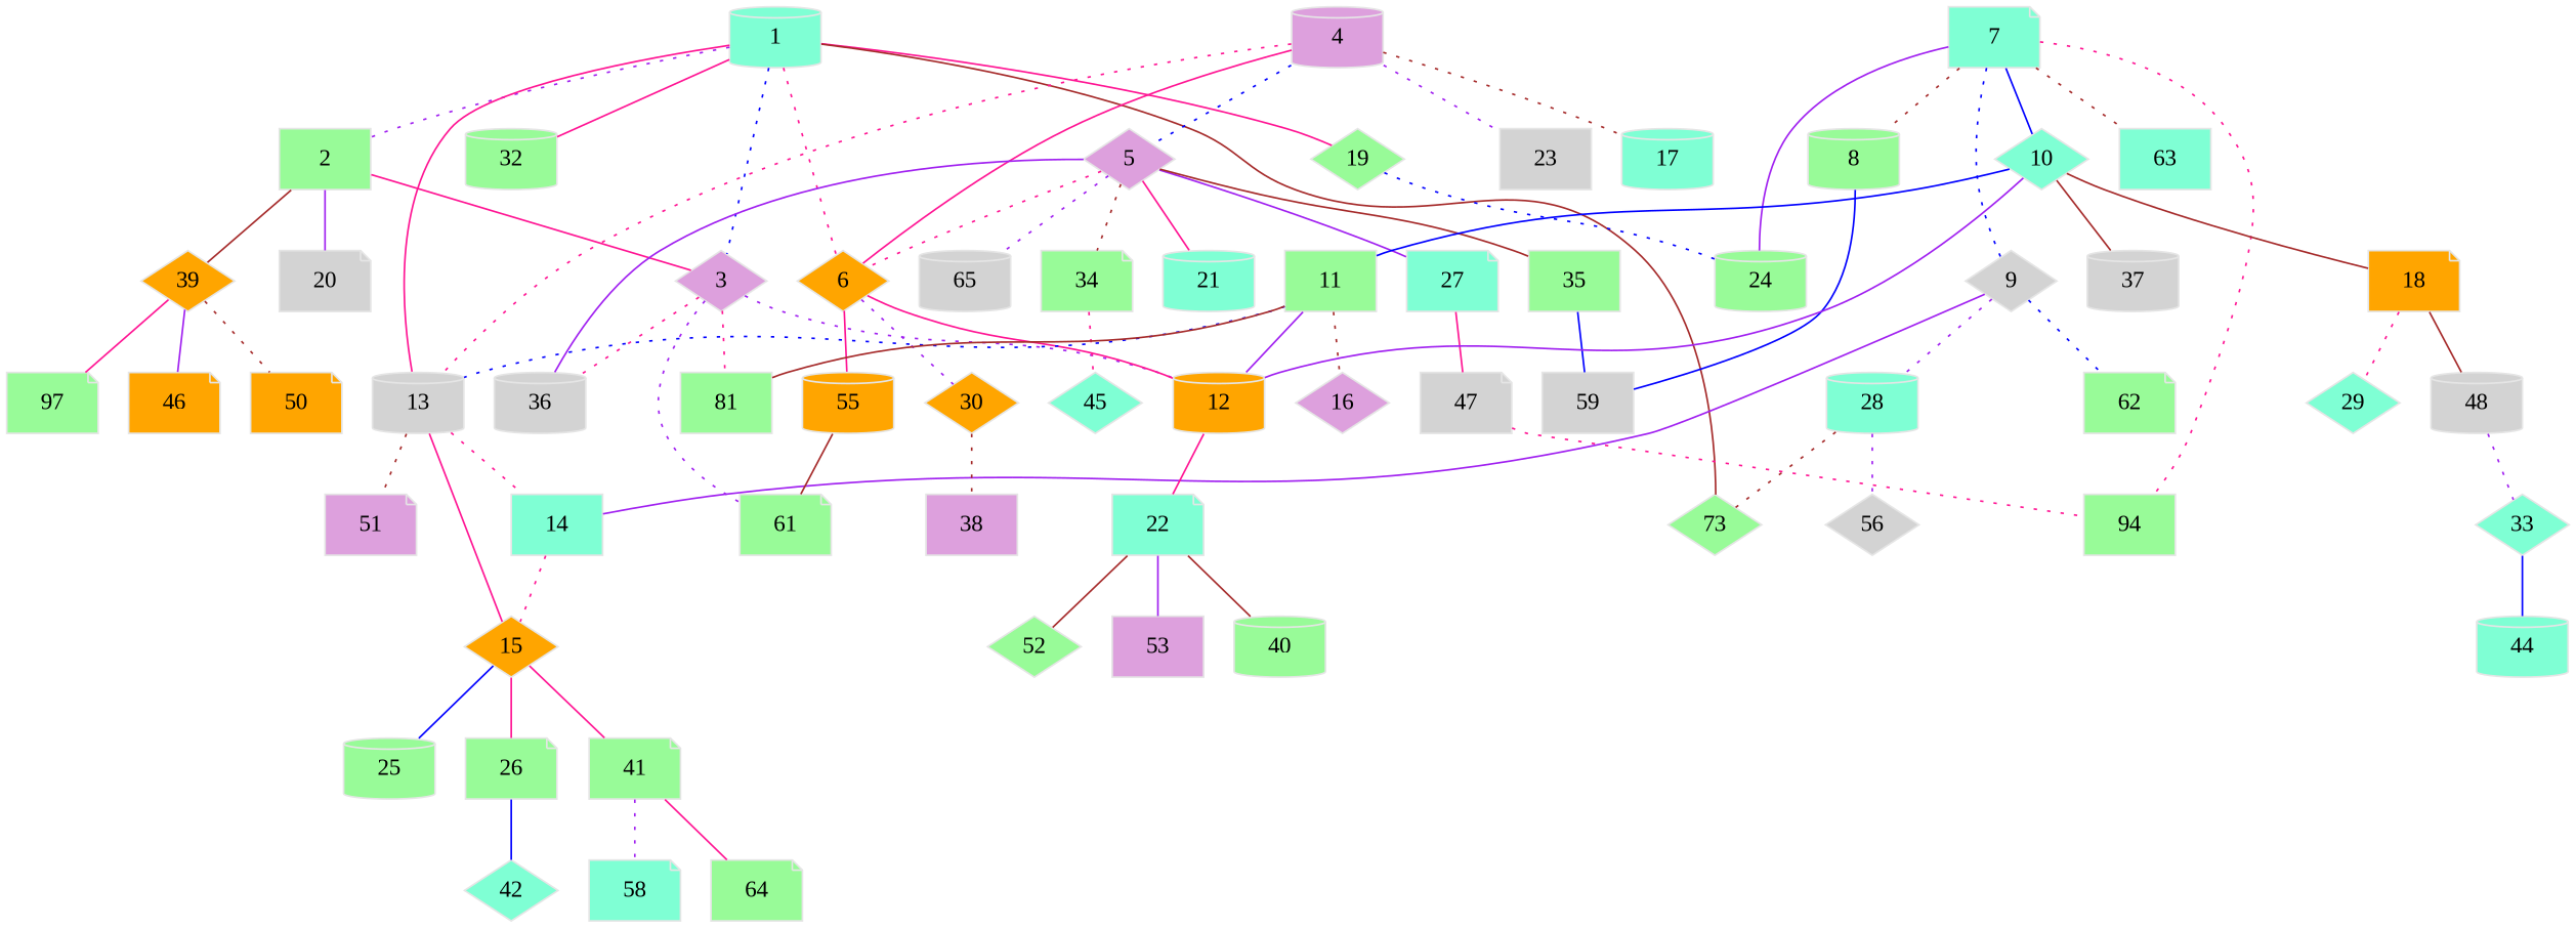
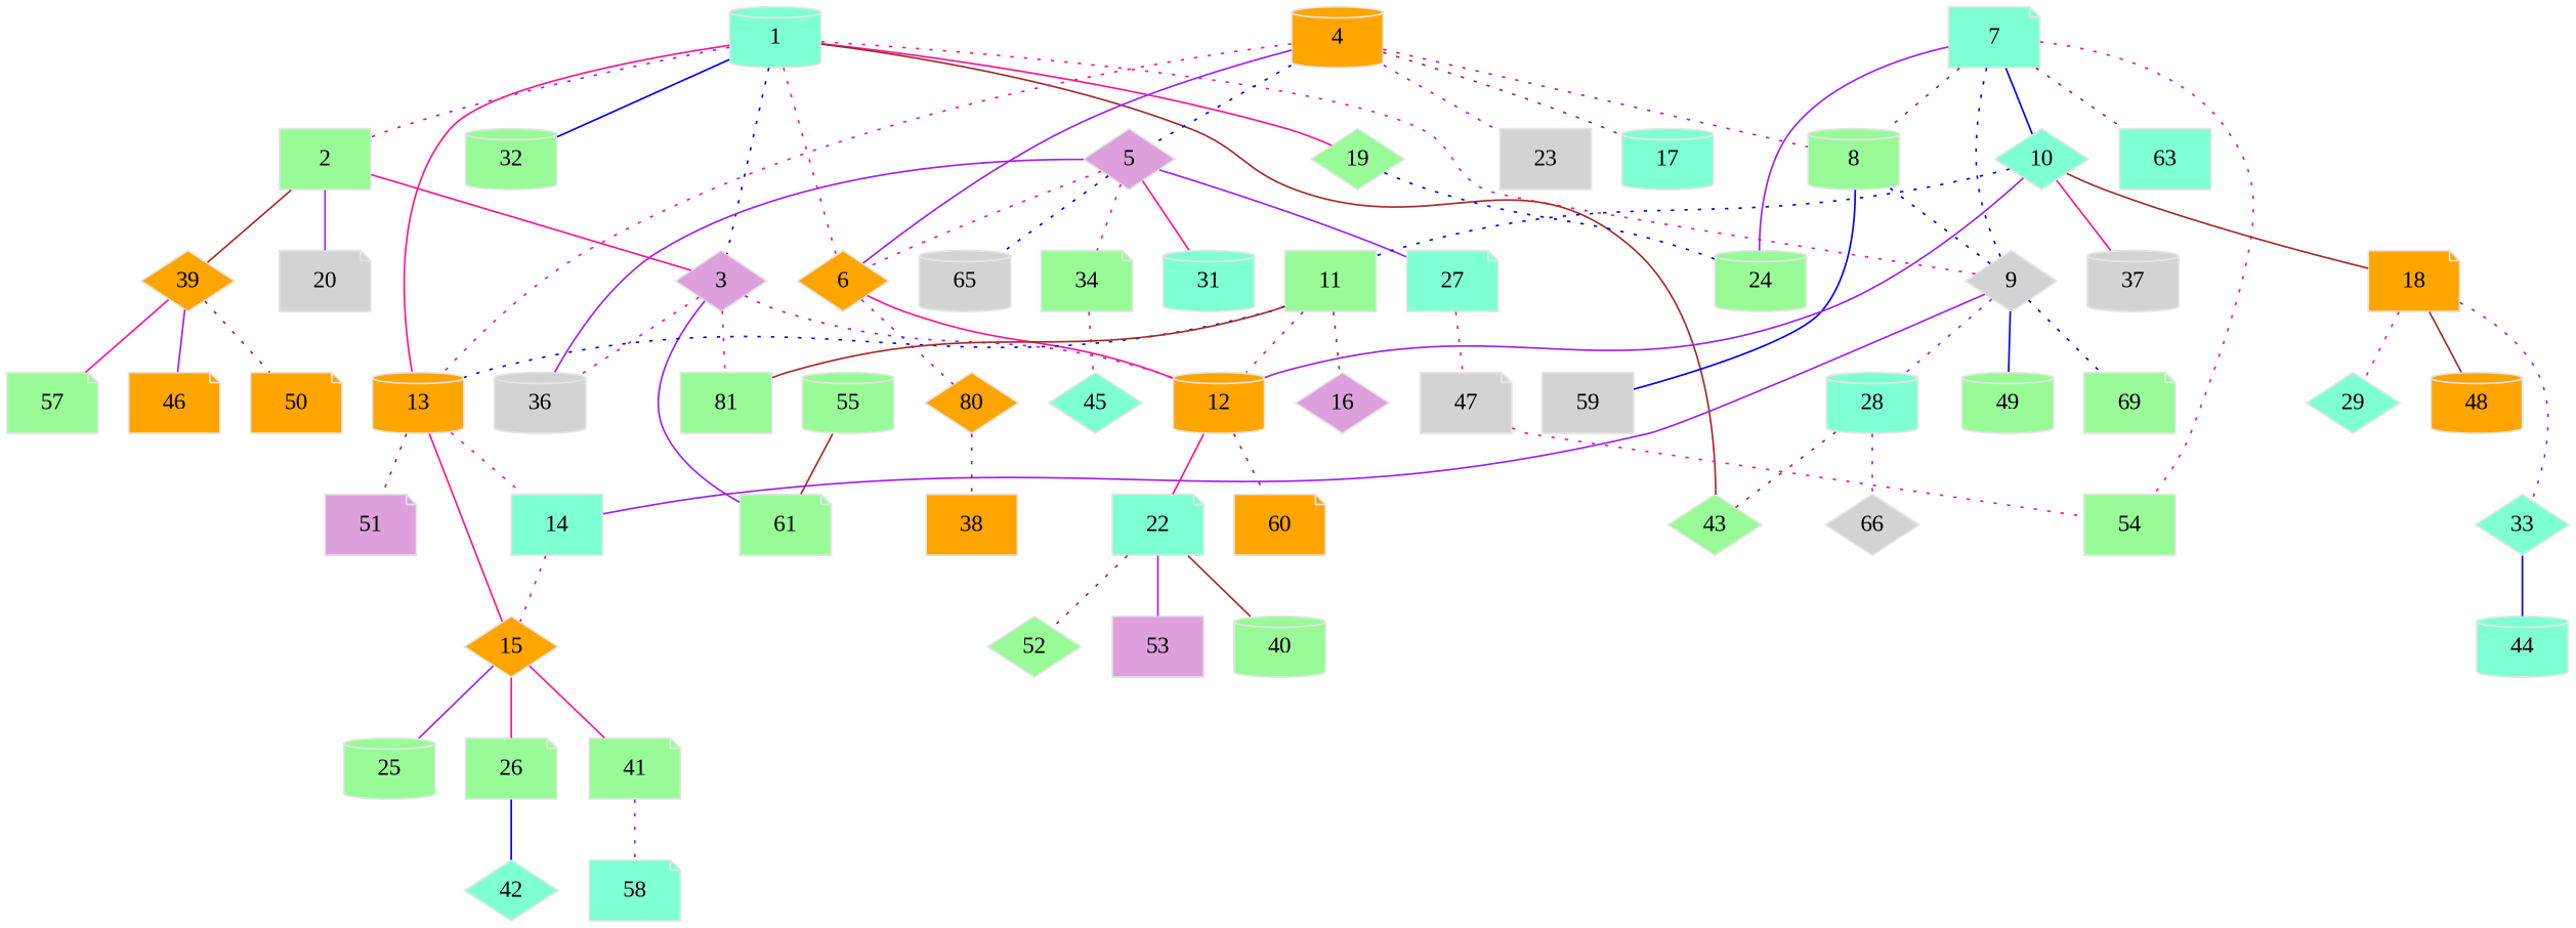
  graph {
    fontname="Liberation Serif"
    node [color=gray90 fillcolor=palegreen fontname="Liberation Serif" shape=cylinder style=filled]
    edge [color=deeppink fontname="Liberation Serif" style=solid]
    1 [fillcolor=aquamarine]
    2 [shape=box]
    3 [fillcolor=plum shape=diamond]
    6 [fillcolor=orange shape=diamond]
    9 [fillcolor=lightgrey shape=diamond]
-   13 [fillcolor=lightgrey]
+   13 [fillcolor=orange]
    19 [shape=diamond]
    32
-   43 [shape=diamond label=73]
+   43 [shape=diamond]
    20 [fillcolor=lightgrey shape=note]
    39 [fillcolor=orange shape=diamond]
    12 [fillcolor=orange]
    n13 [label=81 shape=box]
    36 [fillcolor=lightgrey]
    61 [shape=note]
-   30 [fillcolor=orange shape=diamond]
-   55 [fillcolor=orange]
+   30 [fillcolor=orange shape=diamond label=80]
+   55
    14 [fillcolor=aquamarine shape=box]
    28 [fillcolor=aquamarine]
-   62 [shape=note]
+   49
+   62 [shape=note label=69]
    15 [fillcolor=orange shape=diamond]
    51 [fillcolor=plum shape=note]
    24
    46 [fillcolor=orange shape=note]
    50 [fillcolor=orange shape=note]
-   57 [shape=note label=97]
+   57 [shape=note]
    22 [fillcolor=aquamarine shape=note]
-   4 [fillcolor=plum]
+   60 [fillcolor=orange shape=note]
+   4 [fillcolor=orange]
    5 [fillcolor=plum shape=diamond]
    8
    17 [fillcolor=aquamarine]
    23 [fillcolor=lightgrey shape=box]
    27 [fillcolor=aquamarine shape=note]
-   31 [fillcolor=aquamarine label=21]
+   31 [fillcolor=aquamarine]
    34 [shape=note]
-   35 [shape=box]
    65 [fillcolor=lightgrey]
    59 [fillcolor=lightgrey shape=box]
    47 [fillcolor=lightgrey shape=note]
    45 [fillcolor=aquamarine shape=diamond]
-   38 [fillcolor=plum shape=box]
+   38 [fillcolor=orange shape=box]
    7 [fillcolor=aquamarine shape=note]
    10 [fillcolor=aquamarine shape=diamond]
-   54 [shape=box label=94]
+   54 [shape=box]
    63 [fillcolor=aquamarine shape=box]
    11 [shape=box]
    18 [fillcolor=orange shape=note]
    37 [fillcolor=lightgrey]
-   56 [fillcolor=lightgrey shape=diamond]
+   56 [fillcolor=lightgrey shape=diamond label=66]
    16 [fillcolor=plum shape=diamond]
    29 [fillcolor=aquamarine shape=diamond]
    33 [fillcolor=aquamarine shape=diamond]
-   48 [fillcolor=lightgrey]
+   48 [fillcolor=orange]
    40
    52 [shape=diamond]
    53 [fillcolor=plum shape=box]
    25
    26 [shape=note]
    41 [shape=note]
    42 [fillcolor=aquamarine shape=diamond]
    58 [fillcolor=aquamarine shape=note]
-   64 [shape=note]
    44 [fillcolor=aquamarine]
    1 -- 2 [color=purple style=dotted]
    1 -- 3 [color=blue style=dotted]
    1 -- 6 [style=dotted]
+   1 -- 9 [style=dotted]
    1 -- 13
    1 -- 19
-   1 -- 32
+   1 -- 32 [color=blue]
    1 -- 43 [color=brown]
    2 -- 3
    2 -- 20 [color=purple]
    2 -- 39 [color=brown]
    3 -- 12 [color=purple style=dotted]
    3 -- n13 [style=dotted]
    3 -- 36 [style=dotted]
-   3 -- 61 [color=purple style=dotted]
+   3 -- 61 [color=purple]
    6 -- 12
    6 -- 30 [color=purple style=dotted]
-   6 -- 55
    9 -- 14 [color=purple]
    9 -- 28 [color=purple style=dotted]
+   9 -- 49 [color=blue]
    9 -- 62 [color=blue style=dotted]
    13 -- 14 [style=dotted]
    13 -- 15
    13 -- 51 [color=brown style=dotted]
    19 -- 24 [color=blue style=dotted]
    39 -- 46 [color=purple]
    39 -- 50 [color=brown style=dotted]
    39 -- 57
    12 -- 22
+   12 -- 60 [color=brown style=dotted]
    30 -- 38 [color=brown style=dotted]
    55 -- 61 [color=brown]
    14 -- 15 [style=dotted]
    28 -- 43 [color=brown style=dotted]
    28 -- 56 [color=purple style=dotted]
-   15 -- 25 [color=blue]
+   15 -- 25 [color=purple]
    15 -- 26
    15 -- 41
    22 -- 40 [color=brown]
-   22 -- 52 [color=brown]
+   22 -- 52 [color=brown style=dotted]
    22 -- 53 [color=purple]
-   4 -- 6
+   4 -- 6 [color=purple]
    4 -- 13 [style=dotted]
    4 -- 5 [color=blue style=dotted]
+   4 -- 8 [color=purple style=dotted]
    4 -- 17 [color=brown style=dotted]
    4 -- 23 [color=purple style=dotted]
    5 -- 6 [style=dotted]
    5 -- 36 [color=purple]
    5 -- 27 [color=purple]
    5 -- 31
-   5 -- 34 [color=brown style=dotted]
-   5 -- 35 [color=brown]
-   5 -- 65 [color=purple style=dotted]
+   5 -- 34 [style=dotted]
+   5 -- 65 [color=blue style=dotted]
+   8 -- 9 [color=blue style=dotted]
    8 -- 59 [color=blue]
-   27 -- 47
+   27 -- 47 [style=dotted]
    34 -- 45 [style=dotted]
-   35 -- 59 [color=blue]
    47 -- 54 [style=dotted]
    7 -- 9 [color=blue style=dotted]
    7 -- 24 [color=purple]
    7 -- 8 [color=brown style=dotted]
    7 -- 10 [color=blue]
    7 -- 54 [style=dotted]
    7 -- 63 [color=brown style=dotted]
    10 -- 12 [color=purple]
-   10 -- 11 [color=blue]
+   10 -- 11 [color=blue style=dotted]
    10 -- 18 [color=brown]
-   10 -- 37 [color=brown]
+   10 -- 37
    11 -- 13 [color=blue style=dotted]
-   11 -- 12 [color=purple]
+   11 -- 12 [color=purple style=dotted]
    11 -- n13 [color=brown]
    11 -- 16 [color=brown style=dotted]
    18 -- 29 [style=dotted]
-   48 -- 33 [color=purple style=dotted]
+   18 -- 33 [color=purple style=dotted]
    18 -- 48 [color=brown]
    33 -- 44 [color=blue]
    26 -- 42 [color=blue]
    41 -- 58 [color=purple style=dotted]
-   41 -- 64
  }
